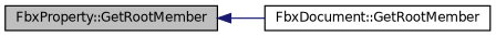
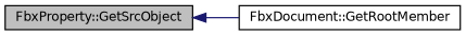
  digraph {
    rankdir=LR
    node [color=black fontname=Helvetica fontsize=10 shape=record style=filled]
-   n1 [fillcolor=grey75 fontcolor=black height=0.2 label="FbxProperty::GetRootMember" width=0.4]
+   n1 [fillcolor=grey75 fontcolor=black height=0.2 label="FbxProperty::GetSrcObject" width=0.4]
    n2 [fillcolor=white height=0.2 label="FbxDocument::GetRootMember" width=0.4]
    n1 -> n2 [color=midnightblue dir=back fontname=Helvetica fontsize=10 labelfontname=Helvetica labelfontsize=10 style=solid]
  }
